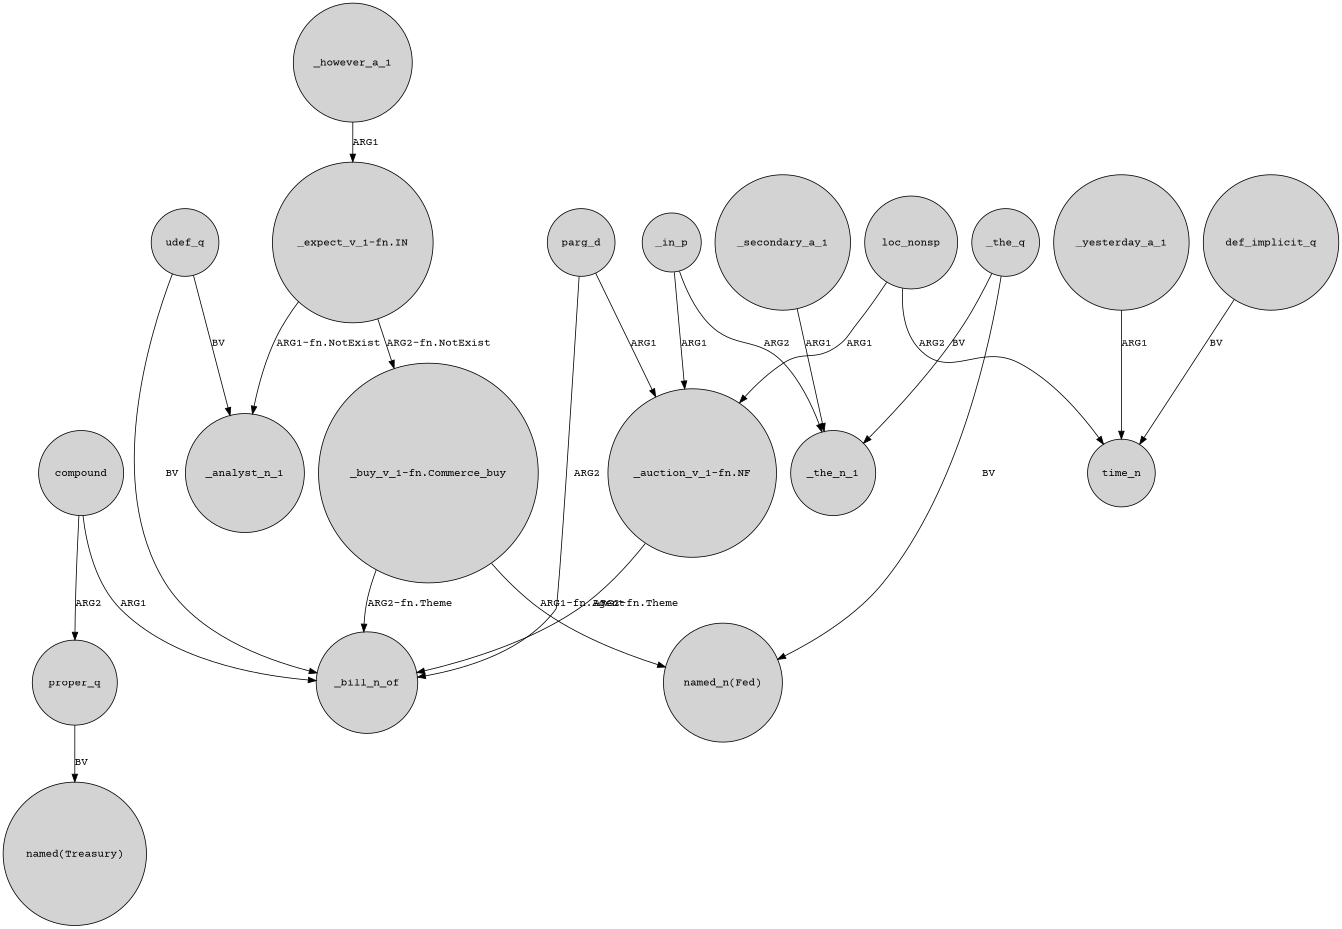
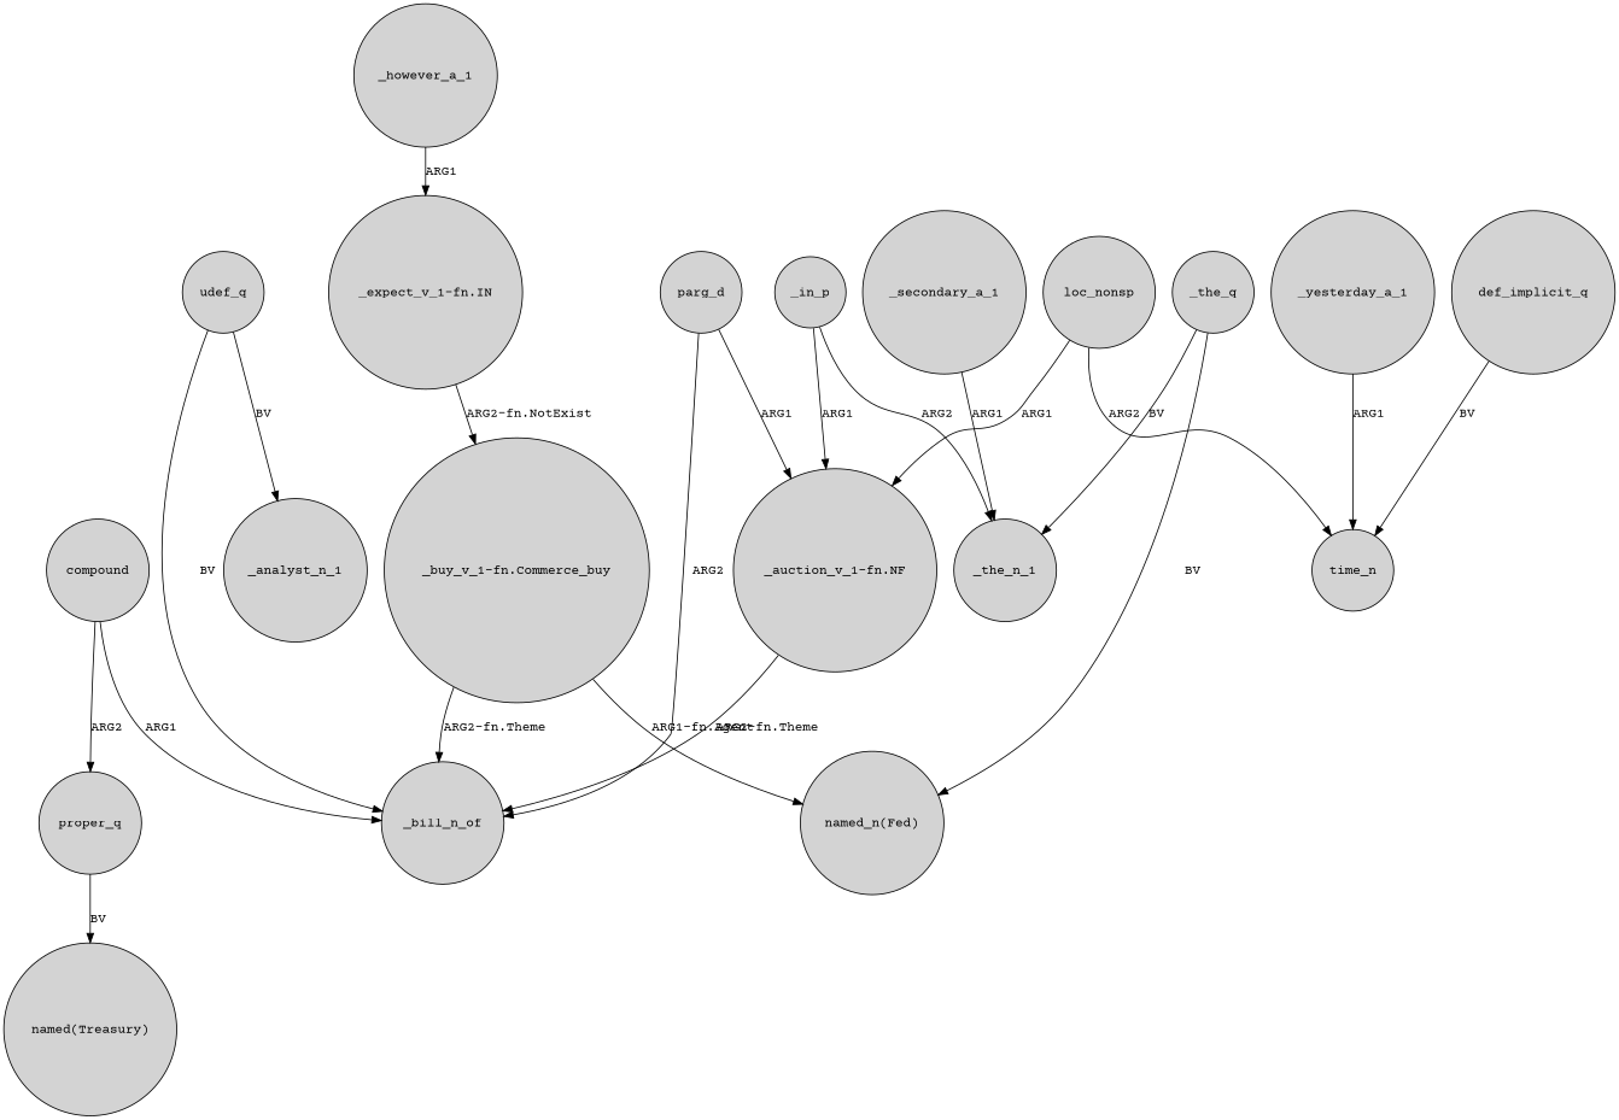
  digraph {
    fontname="Courier Prime"
    node [fontname="Courier Prime" shape=circle style=filled]
    edge [fontname="Courier Prime"]
    compound
    _bill_n_of
    proper_q
    _in_p
    "_auction_v_1-fn.NF"
    n6 [label=_the_n_1]
    _yesterday_a_1
    time_n
    _the_q
    "named_n(Fed)"
    udef_q
    _analyst_n_1
    parg_d
    loc_nonsp
    "_buy_v_1-fn.Commerce_buy"
    "_expect_v_1-fn.IN"
    _secondary_a_1
    "named(Treasury)"
    _however_a_1
    def_implicit_q
    compound -> _bill_n_of [label=ARG1]
    compound -> proper_q [label=ARG2]
    proper_q -> "named(Treasury)" [label=BV]
    _in_p -> "_auction_v_1-fn.NF" [label=ARG1]
    _in_p -> n6 [label=ARG2]
    "_auction_v_1-fn.NF" -> _bill_n_of [label="ARG2-fn.Theme"]
    _yesterday_a_1 -> time_n [label=ARG1]
    _the_q -> n6 [label=BV]
    _the_q -> "named_n(Fed)" [label=BV]
    udef_q -> _bill_n_of [label=BV]
    udef_q -> _analyst_n_1 [label=BV]
    parg_d -> _bill_n_of [label=ARG2]
    parg_d -> "_auction_v_1-fn.NF" [label=ARG1]
    loc_nonsp -> "_auction_v_1-fn.NF" [label=ARG1]
    loc_nonsp -> time_n [label=ARG2]
    "_buy_v_1-fn.Commerce_buy" -> _bill_n_of [label="ARG2-fn.Theme"]
    "_buy_v_1-fn.Commerce_buy" -> "named_n(Fed)" [label="ARG1-fn.Agent"]
-   "_expect_v_1-fn.IN" -> _analyst_n_1 [label="ARG1-fn.NotExist"]
    "_expect_v_1-fn.IN" -> "_buy_v_1-fn.Commerce_buy" [label="ARG2-fn.NotExist"]
    _secondary_a_1 -> n6 [label=ARG1]
    _however_a_1 -> "_expect_v_1-fn.IN" [label=ARG1]
    def_implicit_q -> time_n [label=BV]
  }
